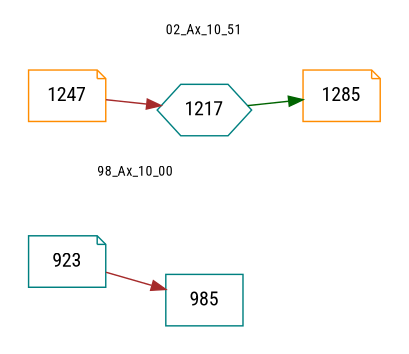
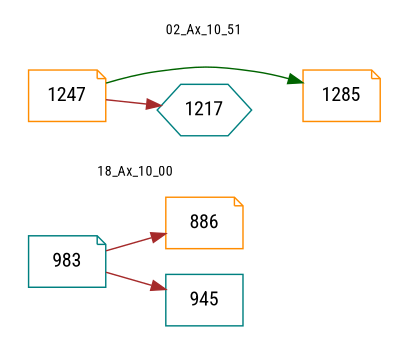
  digraph {
    fontname="Roboto Condensed"
    rankdir=LR
    node [color=teal fontname="Roboto Condensed" shape=note]
    edge [color=brown fontname="Roboto Condensed"]
-   n1 [label=923]
-   n2 [label=985 shape=box]
+   n1 [label=983]
+   n2 [label=945 shape=box]
+   n3 [color=darkorange label=886]
    n4 [color=darkorange label=1247]
    n5 [label=1217 shape=hexagon]
    n6 [color=darkorange label=1285]
    subgraph cluster_1 {
      color=white
      fontsize=10
-     label="98_Ax_10_00"
+     label="18_Ax_10_00"
      n1
      n2
+     n3
    }
    subgraph cluster_2 {
      color=white
      fontsize=10
      label="02_Ax_10_51"
      n4
      n5
      n6
    }
    n1 -> n2
+   n1 -> n3
    n4 -> n5
-   n5 -> n6 [color=darkgreen]
+   n4 -> n6 [color=darkgreen]
  }
